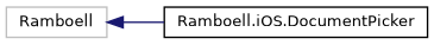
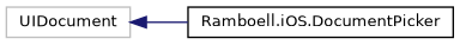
  digraph {
    rankdir=LR
    node [fillcolor=white fontname=Helvetica fontsize=10 shape=record style=filled]
-   n1 [color=grey75 height=0.2 label=Ramboell width=0.4]
+   n1 [color=grey75 height=0.2 label=UIDocument width=0.4]
    n2 [color=black height=0.2 label="Ramboell.iOS.DocumentPicker" width=0.4]
    n1 -> n2 [color=midnightblue dir=back fontname=Helvetica fontsize=10 labelfontname=Helvetica labelfontsize=10 style=solid]
  }
